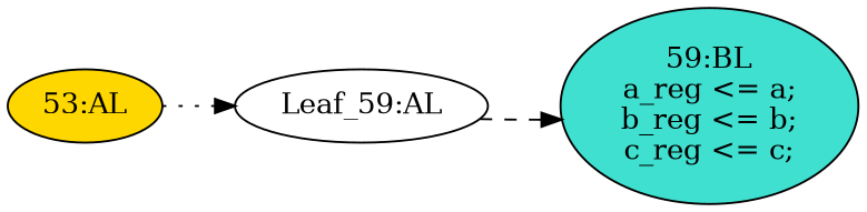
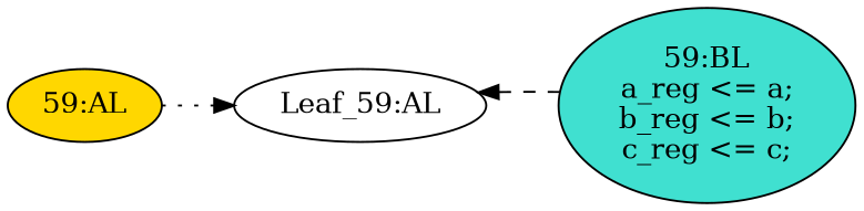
  strict digraph {
    rankdir=LR
    node [style=filled]
    edge [cond="[]" lineno=None]
    n1 [def_var="['b_reg', 'c_reg', 'a_reg']" label="Leaf_59:AL" style=""]
-   n2 [ast="<pyverilog.vparser.ast.Always object at 0x7f7dfefc1310>" clk_sens=True fillcolor=gold label="53:AL" sens="['clk']" statements="[]" typ=Always use_var="['a', 'c', 'b']"]
+   n2 [ast="<pyverilog.vparser.ast.Always object at 0x7f7dfefc1310>" clk_sens=True fillcolor=gold label="59:AL" sens="['clk']" statements="[]" typ=Always use_var="['a', 'c', 'b']"]
    n3 [ast="<pyverilog.vparser.ast.Block object at 0x7f7dfefc1490>" fillcolor=turquoise label="59:BL\na_reg <= a;\nb_reg <= b;\nc_reg <= c;" statements="[<pyverilog.vparser.ast.NonblockingSubstitution object at 0x7f7dfefc14d0>, <pyverilog.vparser.ast.NonblockingSubstitution object at 0x7f7dfefc1650>, <pyverilog.vparser.ast.NonblockingSubstitution object at 0x7f7dfefc1790>]" typ=Block]
    n2 -> n1 [style=dotted]
-   n1 -> n3 [style=dashed]
+   n3 -> n1 [style=dashed]
  }
